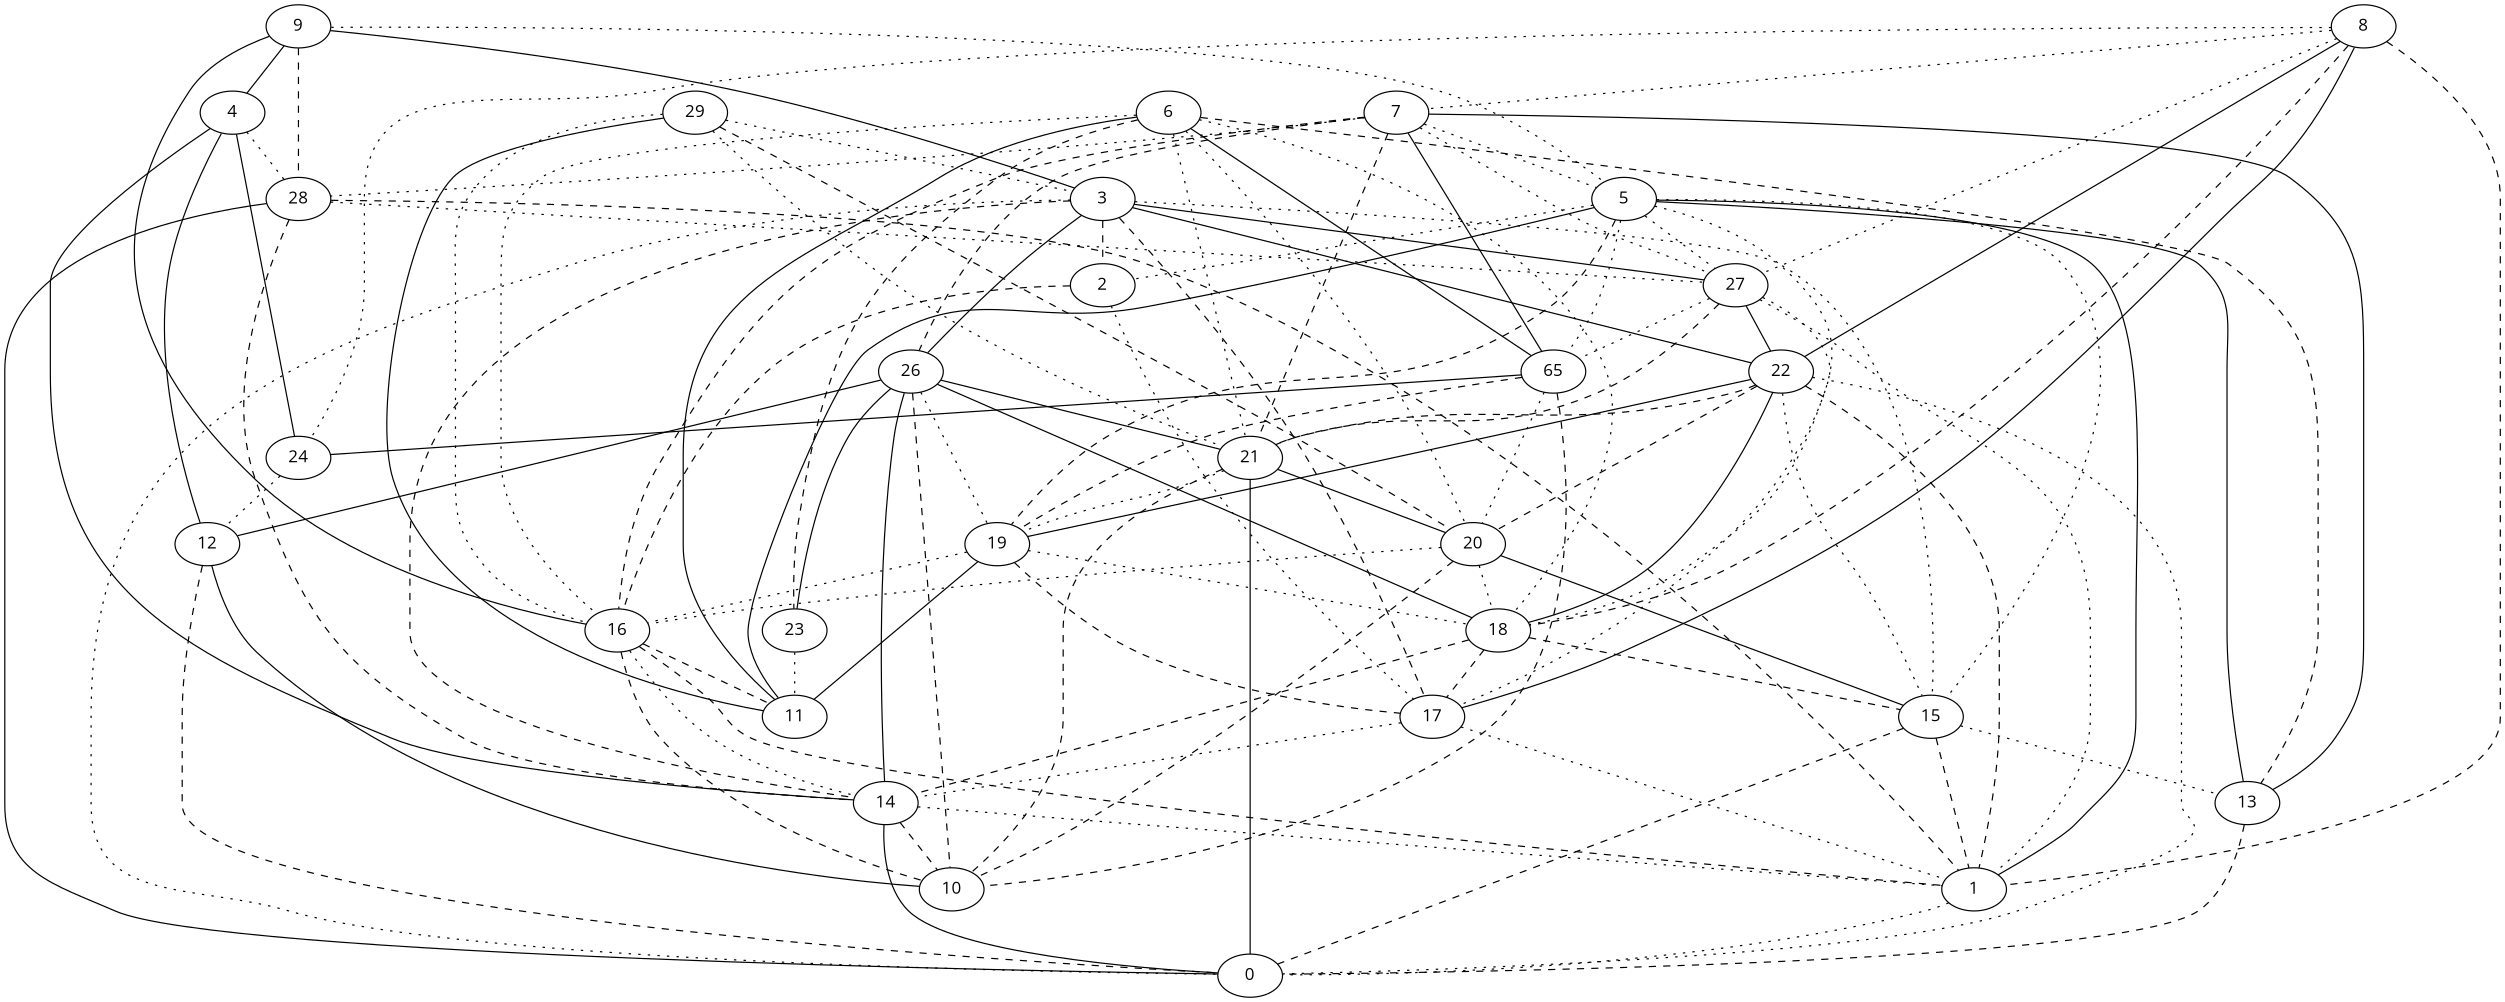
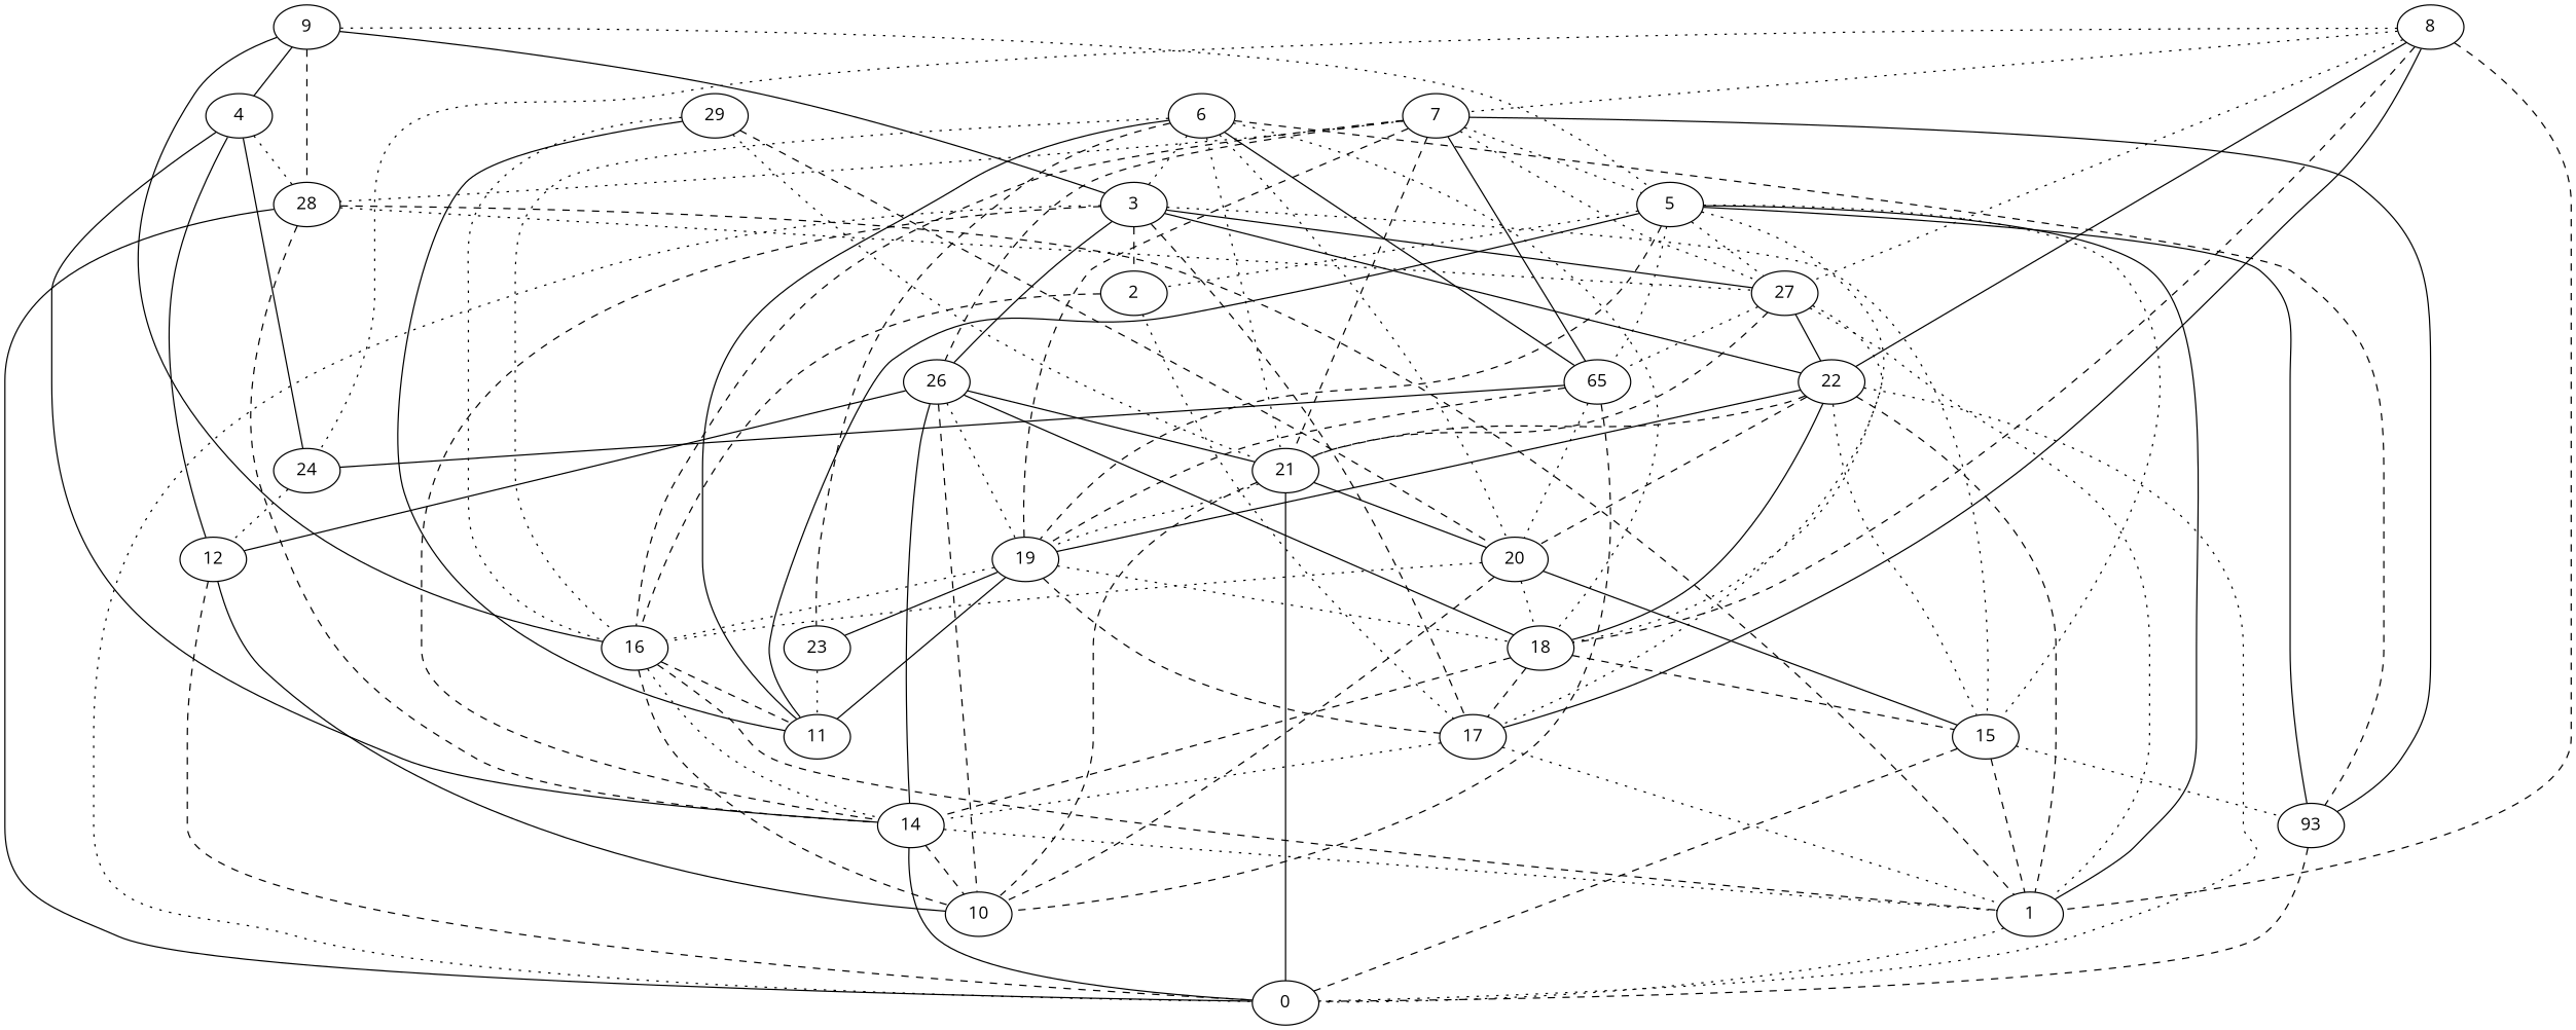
  digraph {
    fontname="Open Sans"
    node [fontname="Open Sans"]
    edge [color=black dir=none fontname="Open Sans" style=dotted]
    29
    16
    20
    11
    21
    1
    14
    10
    22
    0
    18
    15
    19
    9
    5
    28
    2
    3
    4
    n20 [label=65]
    17
-   13
+   13 [label=93]
    24
    27
    12
    26
    6
    23
    8
    7
    subgraph sub_1 {
      29
      16
      20
      11
      21
      1
      14
      10
      22
      0
      18
      15
      19
      9
      5
      28
      2
      3
      4
      n20
      17
      13
      24
      27
      12
      26
      6
      23
      8
      7
    }
    29 -> 16
    29 -> 20 [style=dashed]
    29 -> 11 [style=solid]
    29 -> 21
    16 -> 11 [style=dashed]
    16 -> 1 [style=dashed]
    16 -> 14
    16 -> 10 [style=dashed]
    20 -> 16
    20 -> 10 [style=dashed]
    20 -> 18
    20 -> 15 [style=solid]
    21 -> 20 [style=solid]
    21 -> 10 [style=dashed]
    21 -> 0 [style=solid]
    21 -> 19
    1 -> 0
    14 -> 1
    14 -> 10 [style=dashed]
    14 -> 0 [style=solid]
    22 -> 20 [style=dashed]
    22 -> 21 [style=dashed]
    22 -> 1 [style=dashed]
    22 -> 0
    22 -> 18 [style=solid]
    22 -> 15
    22 -> 19 [style=solid]
    18 -> 14 [style=dashed]
    18 -> 15 [style=dashed]
    18 -> 17 [style=dashed]
    15 -> 1 [style=dashed]
    15 -> 0 [style=dashed]
    15 -> 13
    19 -> 16
    19 -> 11 [style=solid]
    19 -> 18
    19 -> 17 [style=dashed]
    9 -> 16 [style=solid]
    9 -> 5
    9 -> 28 [style=dashed]
    9 -> 3 [style=solid]
    9 -> 4 [style=solid]
    5 -> 11 [style=solid]
    5 -> 1 [style=solid]
    5 -> 18
    5 -> 15
    5 -> 19 [style=dashed]
    5 -> 2
    5 -> n20
    5 -> 13 [style=solid]
    5 -> 27
    28 -> 1 [style=dashed]
    28 -> 14 [style=dashed]
    28 -> 0 [style=solid]
    28 -> 27
    2 -> 16 [style=dashed]
    2 -> 17
    3 -> 14 [style=dashed]
    3 -> 22 [style=solid]
    3 -> 0
    3 -> 15
    3 -> 2 [style=dashed]
    3 -> 17 [style=dashed]
    3 -> 27 [style=solid]
    3 -> 26 [style=solid]
    4 -> 14 [style=solid]
    4 -> 28
    4 -> 24 [style=solid]
    4 -> 12 [style=solid]
    n20 -> 20
    n20 -> 10 [style=dashed]
    n20 -> 19 [style=dashed]
    n20 -> 24 [style=solid]
    17 -> 1
    17 -> 14
    13 -> 0 [style=dashed]
    24 -> 12
    27 -> 21 [style=dashed]
    27 -> 1
    27 -> 22 [style=solid]
    27 -> n20
    27 -> 17
    12 -> 10 [style=solid]
    12 -> 0 [style=dashed]
    26 -> 21 [style=solid]
    26 -> 14 [style=solid]
    26 -> 10 [style=dashed]
    26 -> 18 [style=solid]
    26 -> 19
    26 -> 12 [style=solid]
-   26 -> 23 [style=solid]
+   19 -> 23 [style=solid]
    6 -> 16
    6 -> 20
    6 -> 11 [style=solid]
    6 -> 21
    6 -> 18
-   29 -> 3
+   6 -> 3
    6 -> n20 [style=solid]
    6 -> 13 [style=dashed]
    6 -> 23 [style=dashed]
    23 -> 11
    8 -> 1 [style=dashed]
    8 -> 22 [style=solid]
    8 -> 18 [style=dashed]
    8 -> 17 [style=solid]
    8 -> 24
    8 -> 27
    8 -> 7
    7 -> 16 [style=dashed]
    7 -> 21 [style=dashed]
+   7 -> 19 [style=dashed]
    7 -> 5
    7 -> 28
    7 -> n20 [style=solid]
    7 -> 13 [style=solid]
    7 -> 27
    7 -> 26 [style=dashed]
  }
